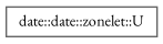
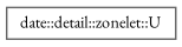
  digraph {
    rankdir=LR
    fontname="EB Garamond"
-   n1 [color=gray40 fillcolor=white fontname="EB Garamond" fontsize=10 height=0.2 label="date::date::zonelet::U" shape=record style=filled width=0.4]
+   n1 [color=gray40 fillcolor=white fontname="EB Garamond" fontsize=10 height=0.2 label="date::detail::zonelet::U" shape=record style=filled width=0.4]
  }
